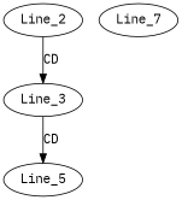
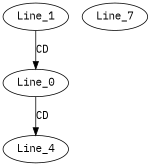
  digraph {
    fontname="IBM Plex Mono"
    node [fontname="IBM Plex Mono"]
    edge [fontname="IBM Plex Mono"]
-   Line_2
-   Line_3
-   Line_4 [label=Line_5]
+   Line_2 [label=Line_1]
+   Line_3 [label=Line_0]
+   Line_4
    Line_7
    Line_2 -> Line_3 [label=CD]
    Line_3 -> Line_4 [label=CD]
  }
